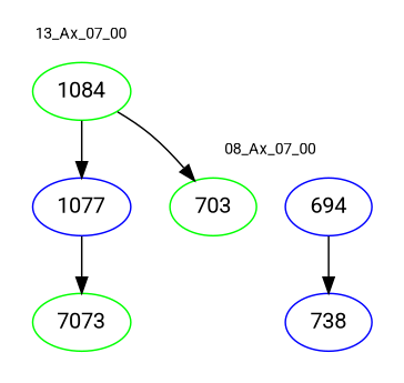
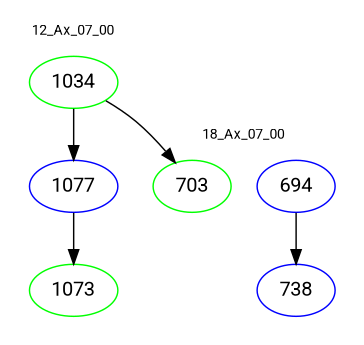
  digraph {
    fontname=Roboto
    node [color=green fontname=Roboto]
    edge [color=black fontname=Roboto]
-   n1 [label=1084]
+   n1 [label=1034]
    n2 [color=blue label=1077]
-   n3 [label=7073]
+   n3 [label=1073]
    n4 [color=blue label=694]
    n5 [color=blue label=738]
    n6 [label=703]
    subgraph cluster_1 {
      color=white
      fontsize=10
-     label="13_Ax_07_00"
+     label="12_Ax_07_00"
      n1
      n2
      n3
    }
    subgraph cluster_2 {
      color=white
      fontsize=10
-     label="08_Ax_07_00"
+     label="18_Ax_07_00"
      n4
      n5
      n6
    }
    n1 -> n2
    n1 -> n6
    n2 -> n3
    n4 -> n5
  }
